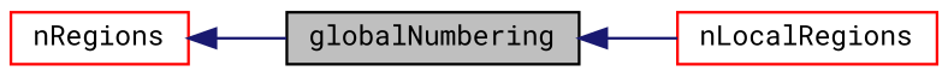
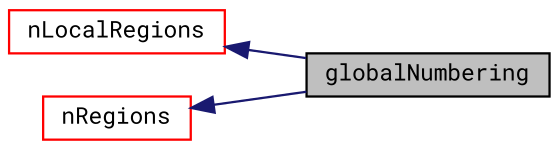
  digraph {
    fontname="Roboto Mono"
    rankdir=LR
    node [color=red fontname="Roboto Mono" fontsize=10 shape=record]
    edge [color=midnightblue dir=back fontname="Roboto Mono" fontsize=10 labelfontname=Helvetica labelfontsize=10 style=solid]
    n1 [color=black fillcolor=grey75 fontcolor=black height=0.2 label=globalNumbering style=filled width=0.4]
    n2 [height=0.2 label=nLocalRegions width=0.4]
    n3 [height=0.2 label=nRegions width=0.4]
-   n1 -> n2
+   n2 -> n1
    n3 -> n1
  }
